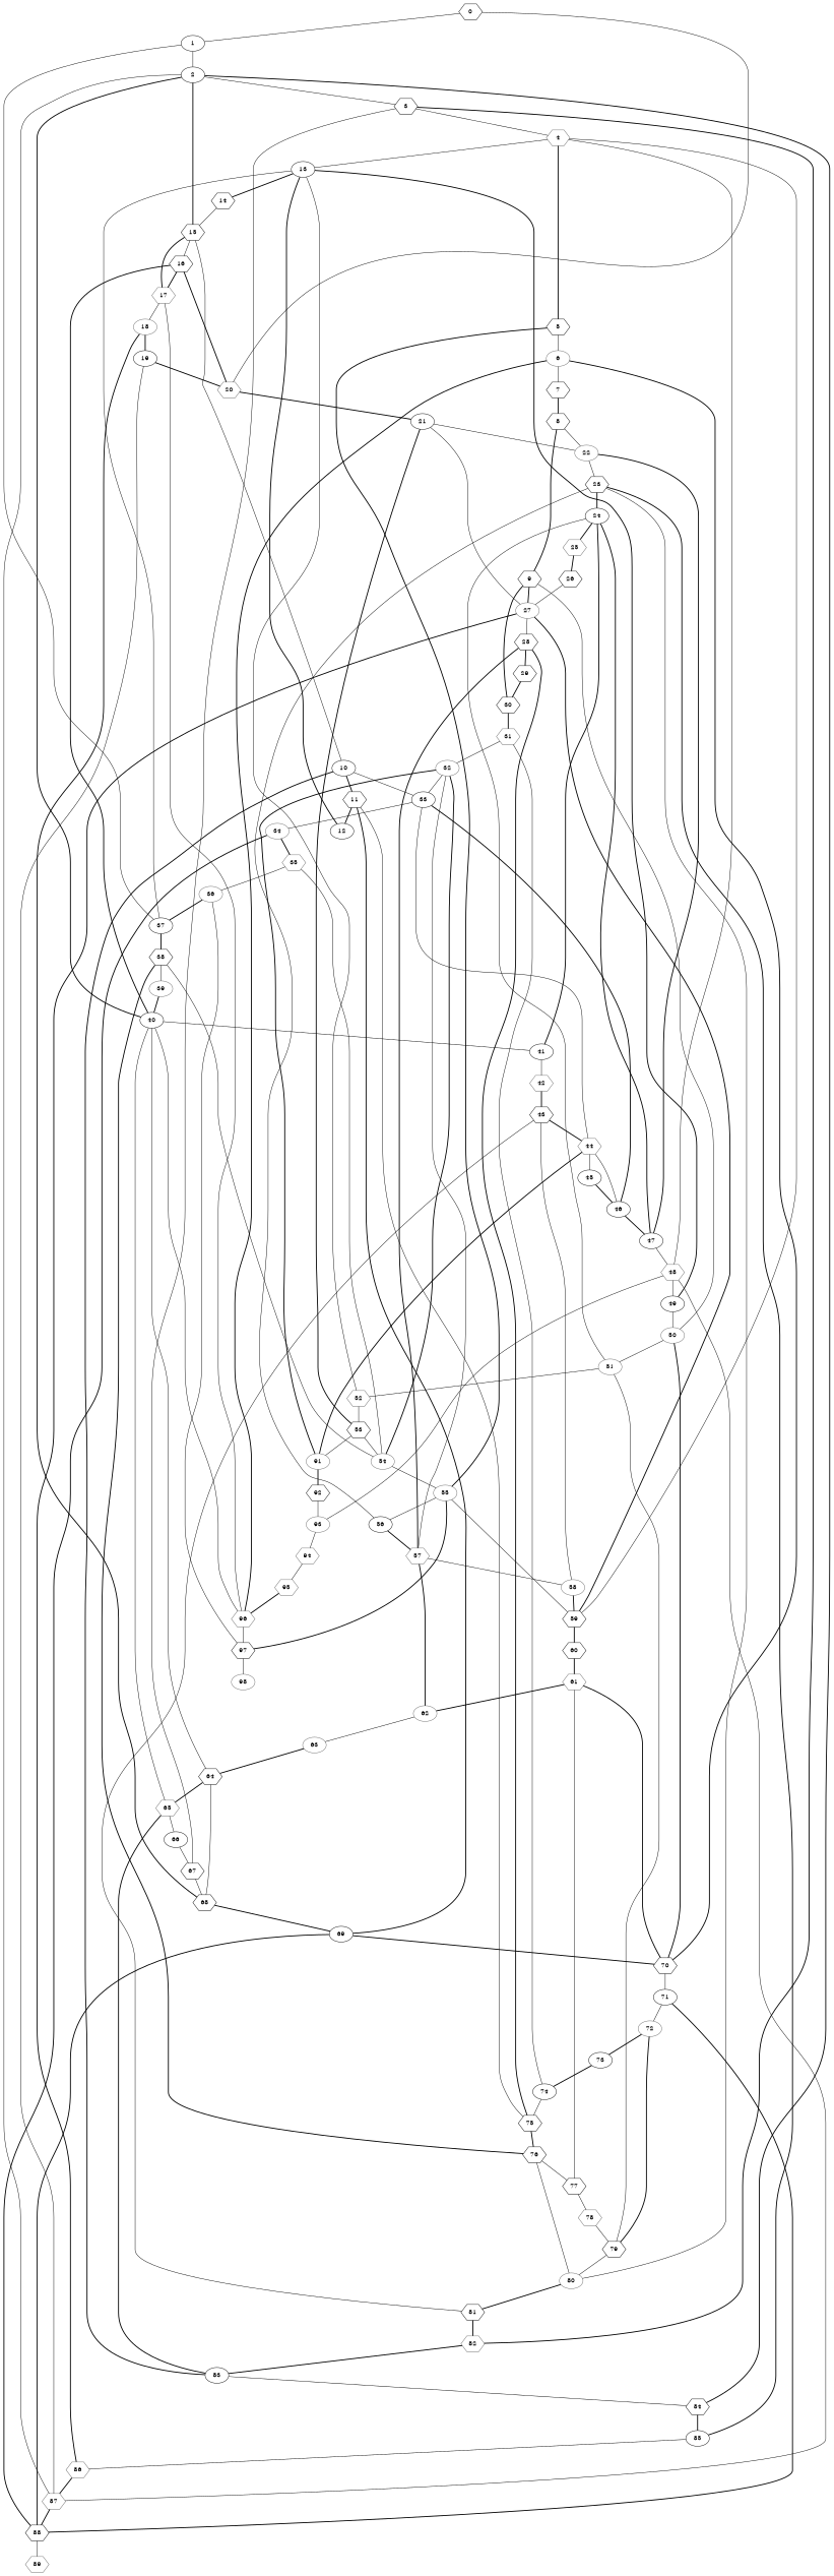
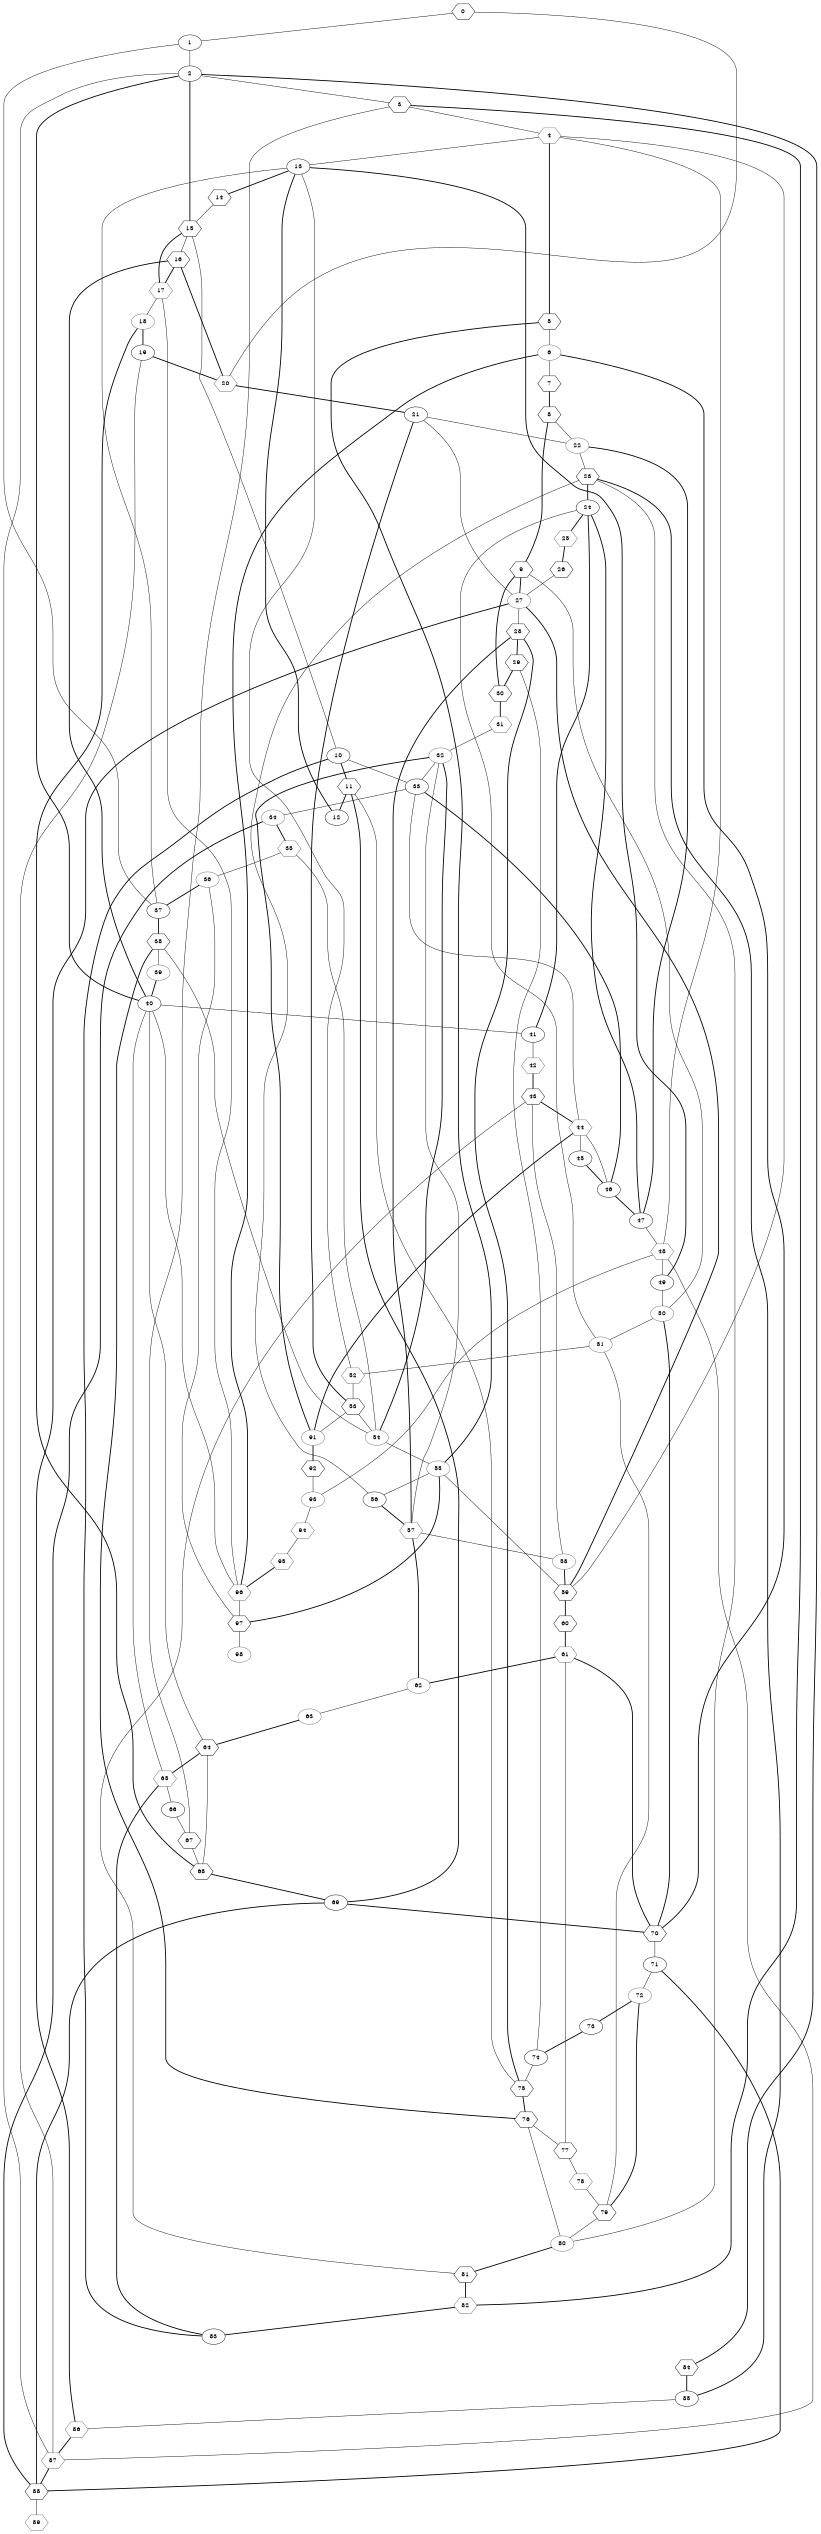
  graph {
    node [color=black shape=hexagon]
    edge [style=solid]
    1 [shape=ellipse]
    0
    20 [color=gray40]
    2 [shape=ellipse]
    37 [shape=ellipse]
    21 [shape=ellipse]
    3
    84
    40 [shape=ellipse]
    87 [color=gray40]
    15
    38
    22 [color=gray40 shape=ellipse]
    27 [color=gray40 shape=ellipse]
    53
    4 [color=gray40]
    82 [color=gray40]
    67
    85 [shape=ellipse]
    96 [color=gray40]
    41 [shape=ellipse]
    65 [color=gray40]
    64
    88
    16
    17 [color=gray40]
    10 [shape=ellipse]
    76
    54 [color=gray40 shape=ellipse]
    39 [color=gray40 shape=ellipse]
    5
    48 [color=gray40]
    13 [shape=ellipse]
    59
    83 [shape=ellipse]
    68
    86 [color=gray40]
    97
    42 [color=gray40]
    66 [shape=ellipse]
    89 [color=gray40]
    18 [color=gray40 shape=ellipse]
    6 [color=gray40 shape=ellipse]
    55 [color=gray40 shape=ellipse]
    49 [shape=ellipse]
    93 [color=gray40 shape=ellipse]
    14
    52 [color=gray40]
    60
    69 [shape=ellipse]
    7
    70
    56 [shape=ellipse]
    50 [color=gray40 shape=ellipse]
    94 [color=gray40]
    61 [color=gray40]
    8
    71 [shape=ellipse]
    57 [color=gray40]
    98 [color=gray40 shape=ellipse]
    9
    72 [color=gray40 shape=ellipse]
    30
    23
    47 [shape=ellipse]
    11
    33 [shape=ellipse]
    51 [color=gray40 shape=ellipse]
    28
    31 [color=gray40]
    24 [shape=ellipse]
    80 [color=gray40 shape=ellipse]
    12 [shape=ellipse]
    75
    34 [color=gray40 shape=ellipse]
    44 [color=gray40]
    46 [shape=ellipse]
    79
    29
    32 [color=gray40 shape=ellipse]
    74 [shape=ellipse]
    35 [color=gray40]
    91 [color=gray40 shape=ellipse]
    45 [shape=ellipse]
    77
    19 [shape=ellipse]
    92
    25 [color=gray40]
    81
    26
    58 [color=gray40 shape=ellipse]
    62 [color=gray40 shape=ellipse]
    43
    63 [color=gray40 shape=ellipse]
    36 [color=gray40 shape=ellipse]
    78 [color=gray40]
    95 [color=gray40]
    73 [shape=ellipse]
    1 -- 2
    1 -- 37
    0 -- 1
    0 -- 20
    20 -- 21 [style=bold]
    2 -- 3
    2 -- 84 [style=bold]
    2 -- 40 [style=bold]
    2 -- 87
    2 -- 15 [style=bold]
    37 -- 38 [style=bold]
    21 -- 22
    21 -- 27
    21 -- 53 [style=bold]
    3 -- 4
    3 -- 82 [style=bold]
    3 -- 67
    84 -- 85 [style=bold]
    40 -- 96
    40 -- 41
    40 -- 65
    40 -- 64
    87 -- 88 [style=bold]
    15 -- 16
    15 -- 17 [style=bold]
    15 -- 10
    38 -- 76 [style=bold]
    38 -- 54
    38 -- 39
    22 -- 23
    22 -- 47 [style=bold]
    27 -- 59 [style=bold]
    27 -- 86 [style=bold]
    27 -- 28
    53 -- 54
    53 -- 91
    4 -- 5 [style=bold]
    4 -- 48
    4 -- 13
    4 -- 59
    82 -- 83 [style=bold]
    67 -- 68
    85 -- 86
    96 -- 97
    41 -- 42
    65 -- 83 [style=bold]
    65 -- 66
    64 -- 65 [style=bold]
    64 -- 68
    88 -- 89
    16 -- 20 [style=bold]
    16 -- 40 [style=bold]
    16 -- 17 [style=bold]
    17 -- 96
    17 -- 18
    10 -- 83 [style=bold]
    10 -- 11 [style=bold]
    10 -- 33
    76 -- 80
    76 -- 77
    54 -- 55
    39 -- 40 [style=bold]
    5 -- 6
    5 -- 55 [style=bold]
    48 -- 87
    48 -- 49
    48 -- 93
    13 -- 37
    13 -- 49 [style=bold]
    13 -- 14 [style=bold]
    13 -- 52
    59 -- 60 [style=bold]
-   83 -- 84
    68 -- 69 [style=bold]
    86 -- 87 [style=bold]
    97 -- 98
    42 -- 43 [style=bold]
    66 -- 67
    18 -- 68 [style=bold]
    18 -- 19 [style=bold]
    6 -- 96 [style=bold]
    6 -- 7
    6 -- 70 [style=bold]
    55 -- 59
    55 -- 97 [style=bold]
    55 -- 56
    49 -- 50
    93 -- 94
    14 -- 15
    52 -- 53
    60 -- 61 [style=bold]
    69 -- 88 [style=bold]
    69 -- 70 [style=bold]
    7 -- 8 [style=bold]
    70 -- 71
    56 -- 57 [style=bold]
    50 -- 70 [style=bold]
    50 -- 51
    94 -- 95
    61 -- 70 [style=bold]
    61 -- 77
    61 -- 62 [style=bold]
    8 -- 22
    8 -- 9 [style=bold]
    71 -- 88 [style=bold]
    71 -- 72
    57 -- 58
    57 -- 62 [style=bold]
    9 -- 27 [style=bold]
    9 -- 50
    9 -- 30 [style=bold]
    72 -- 79 [style=bold]
    72 -- 73 [style=bold]
    30 -- 31 [style=bold]
    23 -- 85 [style=bold]
    23 -- 56
    23 -- 24 [style=bold]
    23 -- 80
    47 -- 48
    11 -- 69 [style=bold]
    11 -- 12 [style=bold]
    11 -- 75
    33 -- 34
    33 -- 44
    33 -- 46 [style=bold]
    51 -- 52
    51 -- 79
    28 -- 57 [style=bold]
    28 -- 75 [style=bold]
    28 -- 29 [style=bold]
    31 -- 32
-   31 -- 74
+   29 -- 74
    24 -- 41 [style=bold]
    24 -- 47 [style=bold]
    24 -- 51
    24 -- 25 [style=bold]
    80 -- 81 [style=bold]
    12 -- 13 [style=bold]
    75 -- 76 [style=bold]
    34 -- 88 [style=bold]
    34 -- 35 [style=bold]
    44 -- 46
    44 -- 91 [style=bold]
    44 -- 45
    46 -- 47 [style=bold]
    79 -- 80
    29 -- 30 [style=bold]
    32 -- 54 [style=bold]
    32 -- 57
    32 -- 33
    32 -- 91 [style=bold]
    74 -- 75
    35 -- 54
    35 -- 36
    91 -- 92 [style=bold]
    45 -- 46 [style=bold]
    77 -- 78
    19 -- 20 [style=bold]
    19 -- 87
    92 -- 93
    25 -- 26 [style=bold]
    81 -- 82 [style=bold]
    26 -- 27
    58 -- 59 [style=bold]
    62 -- 63
    43 -- 44 [style=bold]
    43 -- 81
    43 -- 58
    63 -- 64 [style=bold]
    36 -- 37 [style=bold]
    36 -- 97
    78 -- 79
    95 -- 96 [style=bold]
    73 -- 74 [style=bold]
  }
